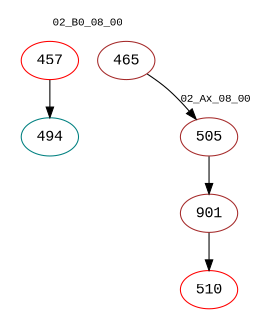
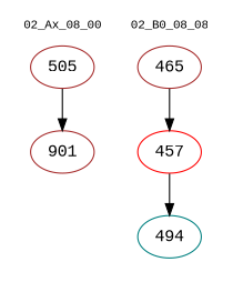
  digraph {
    fontname="Liberation Mono"
    node [color=brown fontname="Liberation Mono"]
    edge [color=black fontname="Liberation Mono"]
    n1 [label=505]
    n2 [label=901]
-   n3 [color=red label=510]
    n4 [label=465]
    n5 [color=red label=457]
    n6 [color=teal label=494]
    subgraph cluster_1 {
      color=white
      fontsize=10
      label="02_Ax_08_00"
      n1
      n2
-     n3
    }
    subgraph cluster_2 {
      color=white
      fontsize=10
-     label="02_B0_08_00"
+     label="02_B0_08_08"
      n4
      n5
      n6
    }
    n1 -> n2
-   n2 -> n3
-   n4 -> n1
+   n4 -> n5
    n5 -> n6
  }
